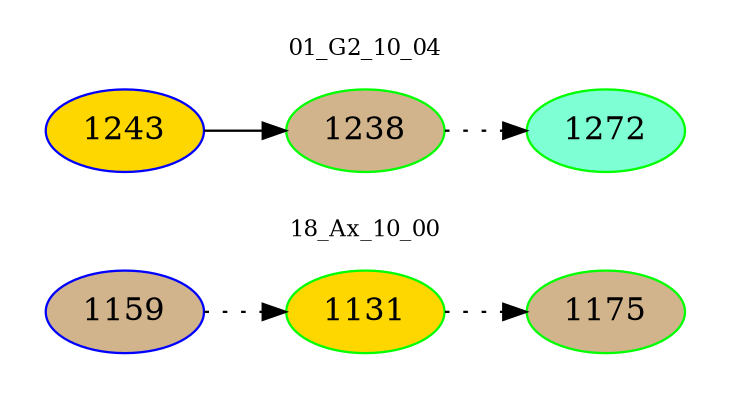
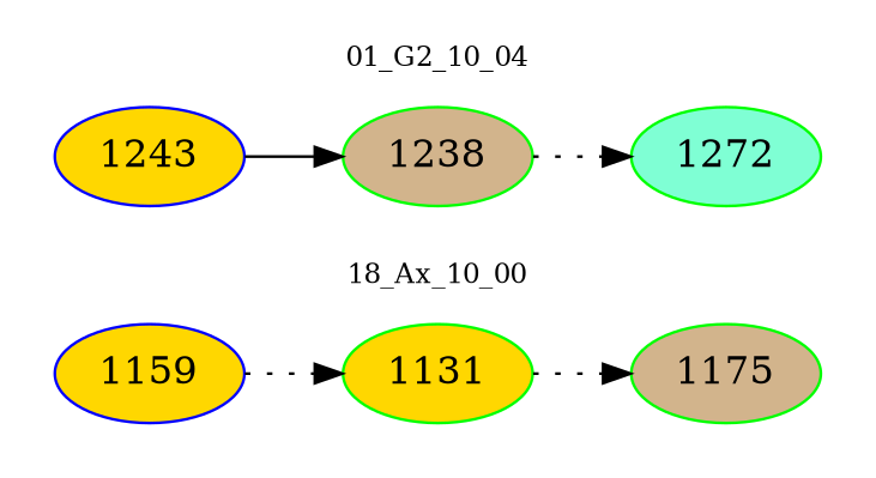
  digraph {
    rankdir=LR
    node [color=green fillcolor=gold style=filled]
    edge [color=black style=dotted]
-   n1 [color=blue fillcolor=tan label=1159]
+   n1 [color=blue label=1159]
    n2 [label=1131]
    n3 [fillcolor=tan label=1175]
    n4 [color=blue label=1243]
    n5 [fillcolor=tan label=1238]
    n6 [fillcolor=aquamarine label=1272]
    subgraph cluster_1 {
      color=white
      fontsize=10
      label="18_Ax_10_00"
      n1
      n2
      n3
    }
    subgraph cluster_2 {
      color=white
      fontsize=10
      label="01_G2_10_04"
      n4
      n5
      n6
    }
    n1 -> n2
    n2 -> n3
    n4 -> n5 [style=solid]
    n5 -> n6
  }
